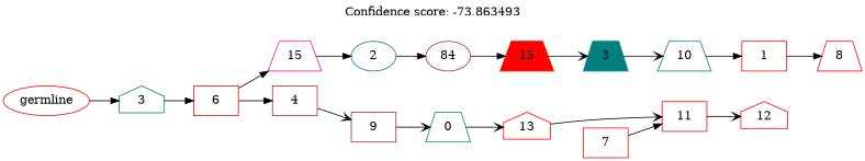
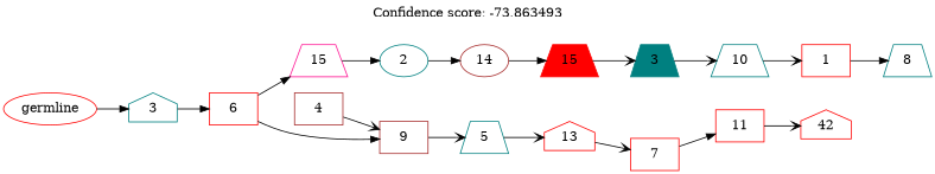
  digraph {
    label="Confidence score: -73.863493"
    labelloc=t
    rankdir=LR
    node [color=red shape=box]
    edge [arrowhead=normal]
    n1 [label=11]
-   n2 [label=12 shape=house]
+   n2 [label=42 shape=house]
    n3 [label=7]
    n4 [label=13 shape=house]
-   n5 [color=teal label=0 shape=trapezium]
+   n5 [color=teal label=5 shape=trapezium]
    n6 [label=1]
-   n7 [label=8 shape=trapezium]
+   n7 [color=teal label=8 shape=trapezium]
    n8 [color=teal label=10 shape=trapezium]
    n9 [color=teal label=3 shape=trapezium style=filled]
    n10 [label=15 shape=trapezium style=filled]
-   n11 [color=brown label=84 shape=ellipse]
+   n11 [color=brown label=14 shape=ellipse]
    n12 [color=teal label=2 shape=ellipse]
    n13 [color=deeppink label=15 shape=trapezium]
    n14 [color=brown label=4]
    n15 [color=brown label=9]
    n16 [label=6]
    n17 [color=teal label=3 shape=house]
    n18 [label=germline shape=ellipse]
    n1 -> n2 [arrowhead=vee]
    n3 -> n1
-   n4 -> n1 [arrowhead=vee]
+   n4 -> n3 [arrowhead=vee]
    n5 -> n4 [arrowhead=vee]
    n6 -> n7
-   n8 -> n6
+   n8 -> n6 [arrowhead=vee]
    n9 -> n8 [arrowhead=vee]
    n10 -> n9 [arrowhead=vee]
    n11 -> n10
    n12 -> n11
    n13 -> n12
    n14 -> n15 [arrowhead=vee]
    n15 -> n5 [arrowhead=vee]
    n16 -> n13
-   n16 -> n14
+   n16 -> n15
    n17 -> n16
    n18 -> n17
  }
